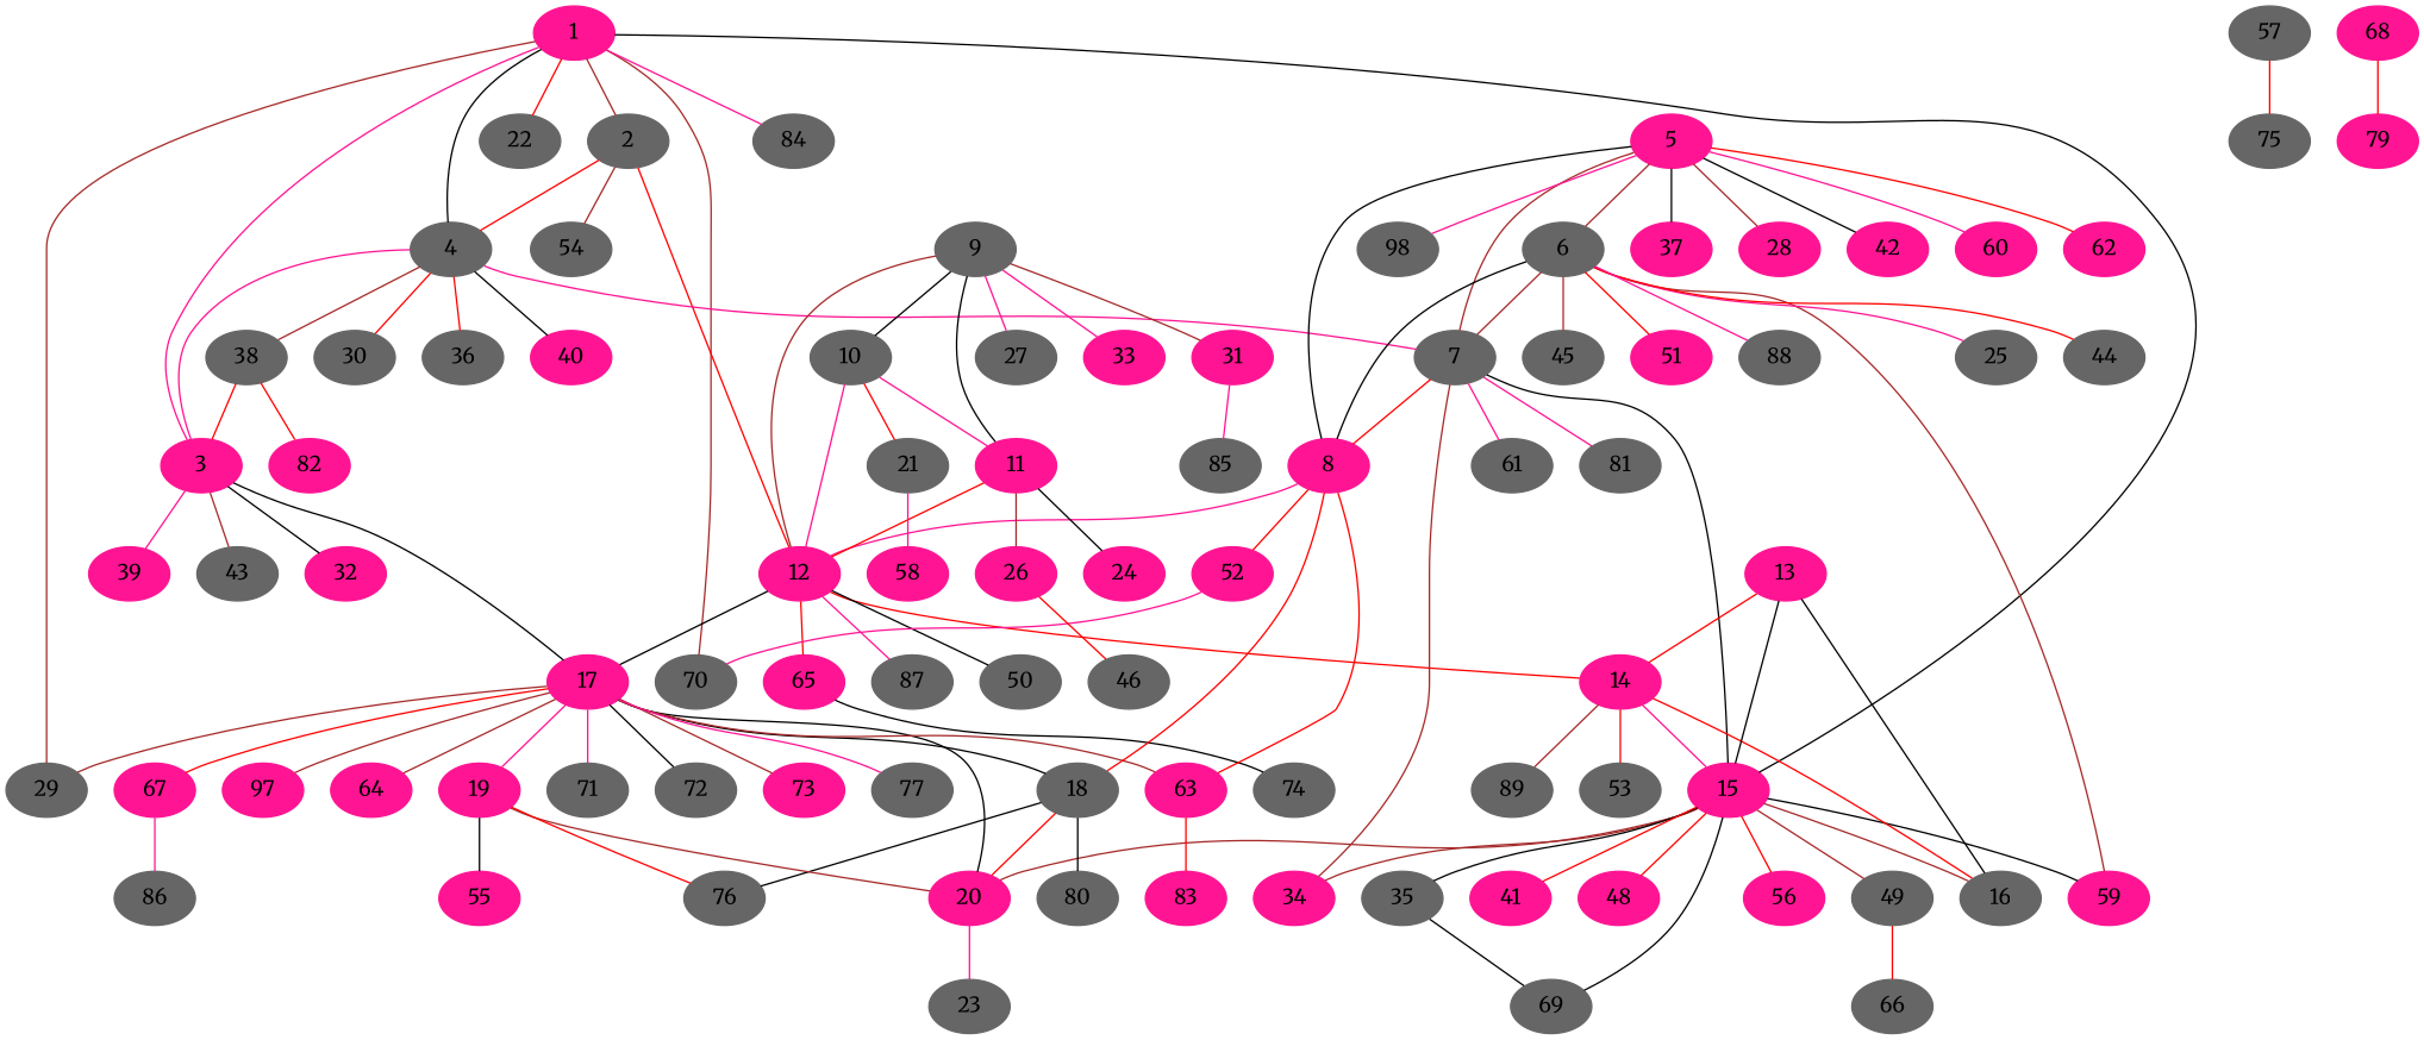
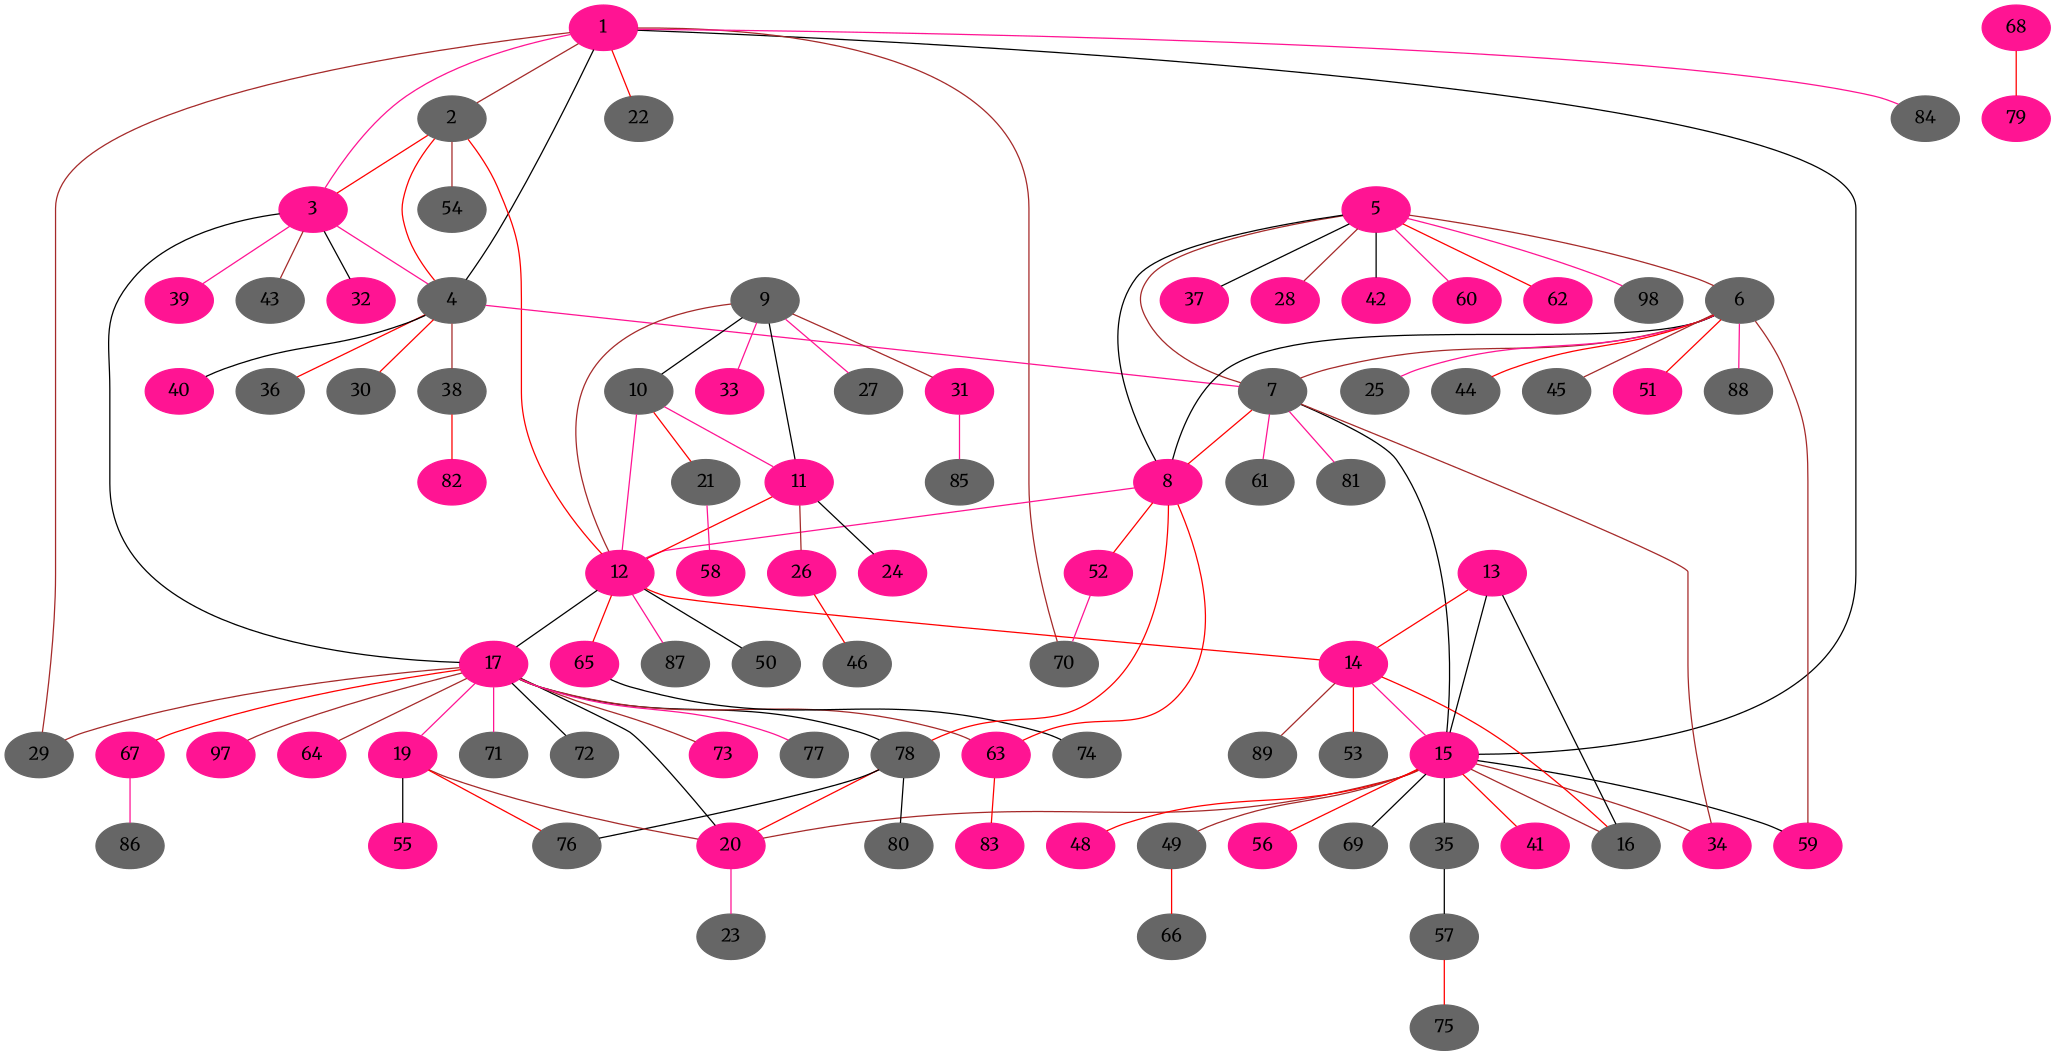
  graph {
    fontname=Merriweather
    node [color=gray40 fontname=Merriweather style=filled]
    edge [color=red fontname=Merriweather]
    1 [color=deeppink]
    2
    3 [color=deeppink]
    4
    15 [color=deeppink]
    22
    29
    70
    84
    12 [color=deeppink]
    54
    17 [color=deeppink]
    32 [color=deeppink]
    39 [color=deeppink]
    43
    7
    30
    36
    38
    40 [color=deeppink]
    59 [color=deeppink]
    34 [color=deeppink]
    16
    20 [color=deeppink]
    35
    41 [color=deeppink]
    48 [color=deeppink]
    49
    56 [color=deeppink]
    69
    14 [color=deeppink]
    50
    65 [color=deeppink]
    87
-   18
+   18 [label=78]
    63 [color=deeppink]
    19 [color=deeppink]
    n38 [color=deeppink label=97]
    64 [color=deeppink]
    67 [color=deeppink]
    71
    72
    73 [color=deeppink]
    77
    8 [color=deeppink]
    61
    81
    37 [color=deeppink]
    82 [color=deeppink]
    5 [color=deeppink]
    6
    28 [color=deeppink]
    42 [color=deeppink]
    60 [color=deeppink]
    62 [color=deeppink]
    n56 [label=98]
    25
    44
    45
    51 [color=deeppink]
    88
    52 [color=deeppink]
    80
    76
    83 [color=deeppink]
    9
    10
    11 [color=deeppink]
    27
    31 [color=deeppink]
    33 [color=deeppink]
    21
    24 [color=deeppink]
    26 [color=deeppink]
    85
    58 [color=deeppink]
    46
    53
    89
    74
    13 [color=deeppink]
    23
    57
    66
    55 [color=deeppink]
    86
    68 [color=deeppink]
    79 [color=deeppink]
    75
    1 -- 2 [color=brown]
    1 -- 3 [color=deeppink]
    1 -- 4 [color=black]
    1 -- 15 [color=black]
    1 -- 22
    1 -- 29 [color=brown]
    1 -- 70 [color=brown]
    1 -- 84 [color=deeppink]
-   38 -- 3
+   2 -- 3
    2 -- 4
    2 -- 12
    2 -- 54 [color=brown]
    3 -- 4 [color=deeppink]
    3 -- 17 [color=black]
    3 -- 32 [color=black]
    3 -- 39 [color=deeppink]
    3 -- 43 [color=brown]
    4 -- 7 [color=deeppink]
    4 -- 30
    4 -- 36
    4 -- 38 [color=brown]
    4 -- 40 [color=black]
    15 -- 59 [color=black]
    15 -- 34 [color=brown]
    15 -- 16 [color=brown]
    15 -- 20 [color=brown]
    15 -- 35 [color=black]
    15 -- 41
    15 -- 48
    15 -- 49 [color=brown]
    15 -- 56
    15 -- 69 [color=black]
    12 -- 17 [color=black]
    12 -- 14
    12 -- 50 [color=black]
    12 -- 65
    12 -- 87 [color=deeppink]
    17 -- 29 [color=brown]
    17 -- 20 [color=black]
    17 -- 18 [color=black]
    17 -- 63 [color=brown]
    17 -- 19 [color=deeppink]
    17 -- n38 [color=brown]
    17 -- 64 [color=brown]
    17 -- 67
    17 -- 71 [color=deeppink]
    17 -- 72 [color=black]
    17 -- 73 [color=brown]
    17 -- 77 [color=deeppink]
    7 -- 15 [color=black]
    7 -- 34 [color=brown]
    7 -- 8
    7 -- 61 [color=deeppink]
    7 -- 81 [color=deeppink]
    38 -- 82
    20 -- 23 [color=deeppink]
-   35 -- 69 [color=black]
+   35 -- 57 [color=black]
    49 -- 66
    14 -- 15 [color=deeppink]
    14 -- 16
    14 -- 53
    14 -- 89 [color=brown]
    65 -- 74 [color=black]
    18 -- 20
    18 -- 80 [color=black]
    18 -- 76 [color=black]
    63 -- 83
    19 -- 20 [color=brown]
    19 -- 76
    19 -- 55 [color=black]
    67 -- 86 [color=deeppink]
    8 -- 12 [color=deeppink]
    8 -- 18
    8 -- 63
    8 -- 52
    5 -- 7 [color=brown]
    5 -- 8 [color=black]
    5 -- 37 [color=black]
    5 -- 6 [color=brown]
    5 -- 28 [color=brown]
    5 -- 42 [color=black]
    5 -- 60 [color=deeppink]
    5 -- 62
    5 -- n56 [color=deeppink]
    6 -- 7 [color=brown]
    6 -- 59 [color=brown]
    6 -- 8 [color=black]
    6 -- 25 [color=deeppink]
    6 -- 44
    6 -- 45 [color=brown]
    6 -- 51
    6 -- 88 [color=deeppink]
    52 -- 70 [color=deeppink]
    9 -- 12 [color=brown]
    9 -- 10 [color=black]
    9 -- 11 [color=black]
    9 -- 27 [color=deeppink]
    9 -- 31 [color=brown]
    9 -- 33 [color=deeppink]
    10 -- 12 [color=deeppink]
    10 -- 11 [color=deeppink]
    10 -- 21
    11 -- 12
    11 -- 24 [color=black]
    11 -- 26 [color=brown]
    31 -- 85 [color=deeppink]
    21 -- 58 [color=deeppink]
    26 -- 46
    13 -- 15 [color=black]
    13 -- 16 [color=black]
    13 -- 14
    57 -- 75
    68 -- 79
  }
